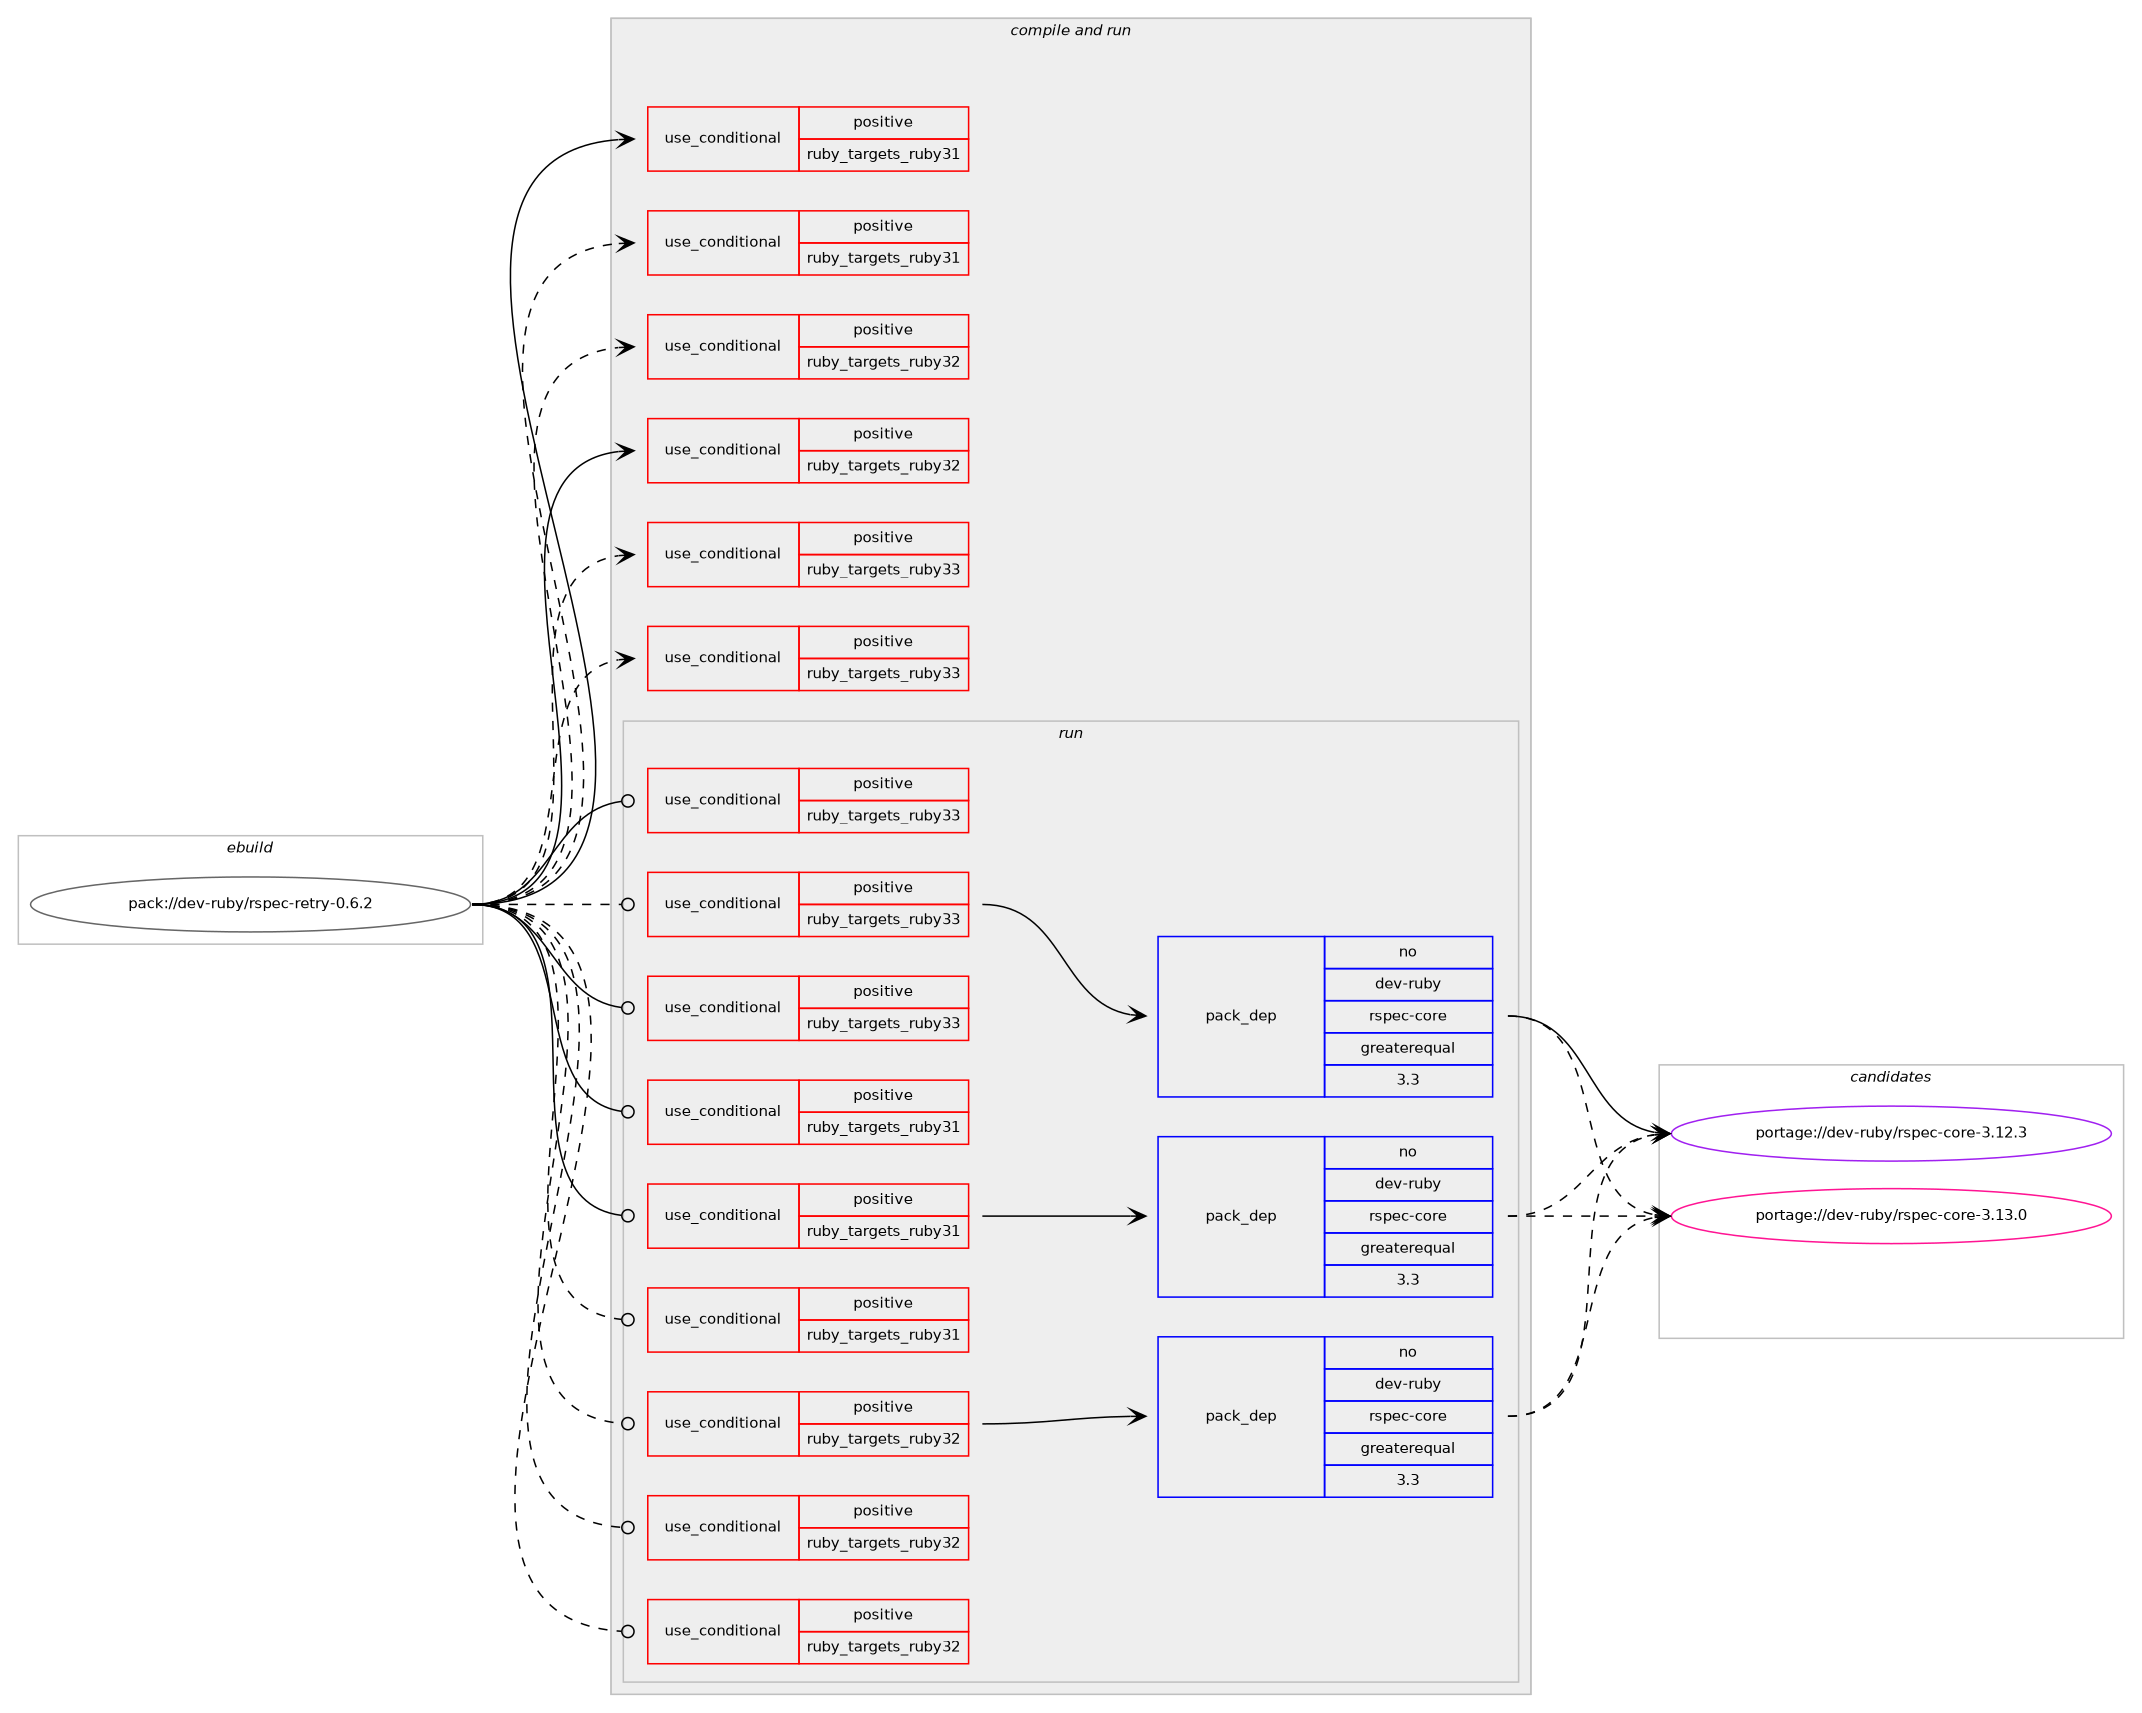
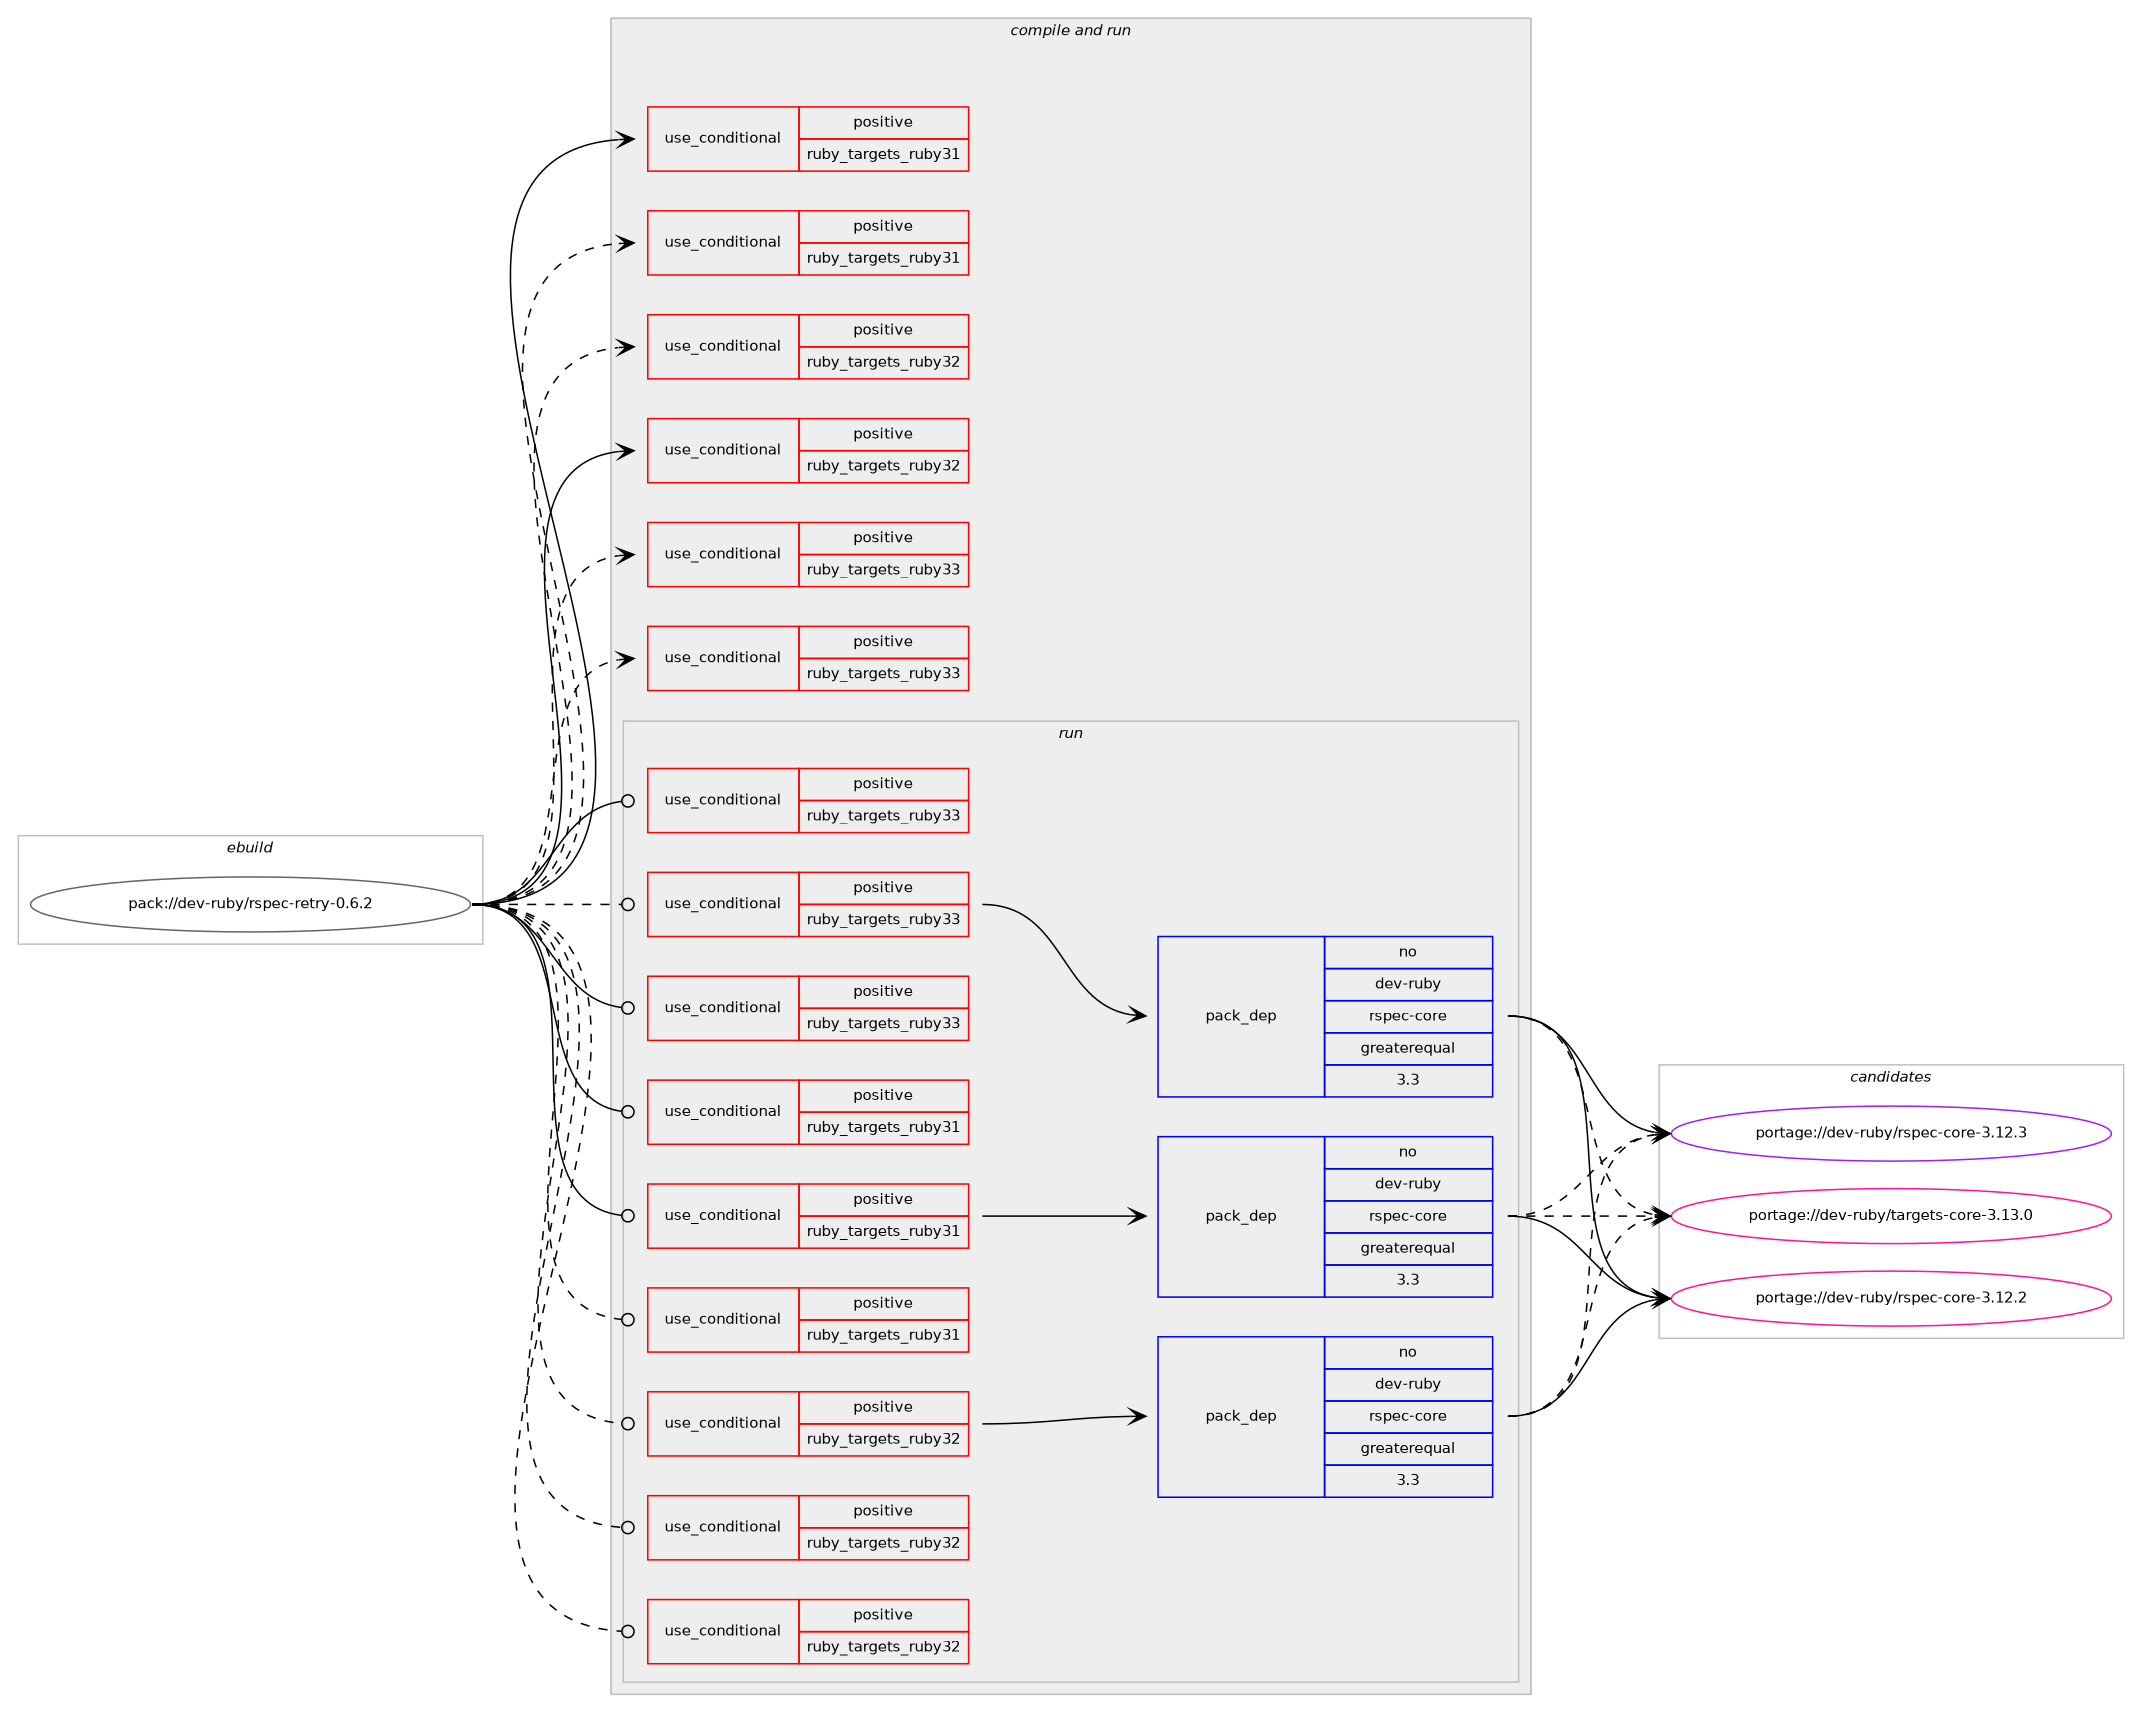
  digraph {
    compound=true
    concentrate=true
    fontname=Helvetica
    fontsize=10
    newrank=true
    rankdir=LR
    ranksep=1.5
    node [color=red fontname=Helvetica fontsize=10 shape=none]
    edge [arrowhead=vee headport=w style=dashed tailport=e weight=20]
    n1 [color=gray40 label="pack://dev-ruby/rspec-retry-0.6.2" width=4 shape=""]
    n2 [label=<<TABLE BORDER="0" CELLBORDER="1" CELLSPACING="0" CELLPADDING="4"><TR><TD ROWSPAN="3" CELLPADDING="10">use_conditional</TD></TR><TR><TD>positive</TD></TR><TR><TD>ruby_targets_ruby31</TD></TR></TABLE>>]
    n3 [label=<<TABLE BORDER="0" CELLBORDER="1" CELLSPACING="0" CELLPADDING="4"><TR><TD ROWSPAN="3" CELLPADDING="10">use_conditional</TD></TR><TR><TD>positive</TD></TR><TR><TD>ruby_targets_ruby31</TD></TR></TABLE>>]
    n4 [label=<<TABLE BORDER="0" CELLBORDER="1" CELLSPACING="0" CELLPADDING="4"><TR><TD ROWSPAN="3" CELLPADDING="10">use_conditional</TD></TR><TR><TD>positive</TD></TR><TR><TD>ruby_targets_ruby32</TD></TR></TABLE>>]
    n5 [label=<<TABLE BORDER="0" CELLBORDER="1" CELLSPACING="0" CELLPADDING="4"><TR><TD ROWSPAN="3" CELLPADDING="10">use_conditional</TD></TR><TR><TD>positive</TD></TR><TR><TD>ruby_targets_ruby32</TD></TR></TABLE>>]
    n6 [label=<<TABLE BORDER="0" CELLBORDER="1" CELLSPACING="0" CELLPADDING="4"><TR><TD ROWSPAN="3" CELLPADDING="10">use_conditional</TD></TR><TR><TD>positive</TD></TR><TR><TD>ruby_targets_ruby33</TD></TR></TABLE>>]
    n7 [label=<<TABLE BORDER="0" CELLBORDER="1" CELLSPACING="0" CELLPADDING="4"><TR><TD ROWSPAN="3" CELLPADDING="10">use_conditional</TD></TR><TR><TD>positive</TD></TR><TR><TD>ruby_targets_ruby33</TD></TR></TABLE>>]
    n8 [label=<<TABLE BORDER="0" CELLBORDER="1" CELLSPACING="0" CELLPADDING="4"><TR><TD ROWSPAN="3" CELLPADDING="10">use_conditional</TD></TR><TR><TD>positive</TD></TR><TR><TD>ruby_targets_ruby31</TD></TR></TABLE>>]
    n9 [color=blue label=<<TABLE BORDER="0" CELLBORDER="1" CELLSPACING="0" CELLPADDING="4" WIDTH="220"><TR><TD ROWSPAN="6" CELLPADDING="30">pack_dep</TD></TR><TR><TD WIDTH="110">no</TD></TR><TR><TD>dev-ruby</TD></TR><TR><TD>rspec-core</TD></TR><TR><TD>greaterequal</TD></TR><TR><TD>3.3</TD></TR></TABLE>>]
    n10 [label=<<TABLE BORDER="0" CELLBORDER="1" CELLSPACING="0" CELLPADDING="4"><TR><TD ROWSPAN="3" CELLPADDING="10">use_conditional</TD></TR><TR><TD>positive</TD></TR><TR><TD>ruby_targets_ruby31</TD></TR></TABLE>>]
    n11 [label=<<TABLE BORDER="0" CELLBORDER="1" CELLSPACING="0" CELLPADDING="4"><TR><TD ROWSPAN="3" CELLPADDING="10">use_conditional</TD></TR><TR><TD>positive</TD></TR><TR><TD>ruby_targets_ruby31</TD></TR></TABLE>>]
    n12 [color=blue label=<<TABLE BORDER="0" CELLBORDER="1" CELLSPACING="0" CELLPADDING="4" WIDTH="220"><TR><TD ROWSPAN="6" CELLPADDING="30">pack_dep</TD></TR><TR><TD WIDTH="110">no</TD></TR><TR><TD>dev-ruby</TD></TR><TR><TD>rspec-core</TD></TR><TR><TD>greaterequal</TD></TR><TR><TD>3.3</TD></TR></TABLE>>]
    n13 [label=<<TABLE BORDER="0" CELLBORDER="1" CELLSPACING="0" CELLPADDING="4"><TR><TD ROWSPAN="3" CELLPADDING="10">use_conditional</TD></TR><TR><TD>positive</TD></TR><TR><TD>ruby_targets_ruby32</TD></TR></TABLE>>]
    n14 [label=<<TABLE BORDER="0" CELLBORDER="1" CELLSPACING="0" CELLPADDING="4"><TR><TD ROWSPAN="3" CELLPADDING="10">use_conditional</TD></TR><TR><TD>positive</TD></TR><TR><TD>ruby_targets_ruby32</TD></TR></TABLE>>]
    n15 [label=<<TABLE BORDER="0" CELLBORDER="1" CELLSPACING="0" CELLPADDING="4"><TR><TD ROWSPAN="3" CELLPADDING="10">use_conditional</TD></TR><TR><TD>positive</TD></TR><TR><TD>ruby_targets_ruby32</TD></TR></TABLE>>]
    n16 [label=<<TABLE BORDER="0" CELLBORDER="1" CELLSPACING="0" CELLPADDING="4"><TR><TD ROWSPAN="3" CELLPADDING="10">use_conditional</TD></TR><TR><TD>positive</TD></TR><TR><TD>ruby_targets_ruby33</TD></TR></TABLE>>]
    n17 [color=blue label=<<TABLE BORDER="0" CELLBORDER="1" CELLSPACING="0" CELLPADDING="4" WIDTH="220"><TR><TD ROWSPAN="6" CELLPADDING="30">pack_dep</TD></TR><TR><TD WIDTH="110">no</TD></TR><TR><TD>dev-ruby</TD></TR><TR><TD>rspec-core</TD></TR><TR><TD>greaterequal</TD></TR><TR><TD>3.3</TD></TR></TABLE>>]
    n18 [label=<<TABLE BORDER="0" CELLBORDER="1" CELLSPACING="0" CELLPADDING="4"><TR><TD ROWSPAN="3" CELLPADDING="10">use_conditional</TD></TR><TR><TD>positive</TD></TR><TR><TD>ruby_targets_ruby33</TD></TR></TABLE>>]
    n19 [label=<<TABLE BORDER="0" CELLBORDER="1" CELLSPACING="0" CELLPADDING="4"><TR><TD ROWSPAN="3" CELLPADDING="10">use_conditional</TD></TR><TR><TD>positive</TD></TR><TR><TD>ruby_targets_ruby33</TD></TR></TABLE>>]
+   n20 [color=deeppink label="portage://dev-ruby/rspec-core-3.12.2" width=4 shape=""]
    n21 [color=purple label="portage://dev-ruby/rspec-core-3.12.3" width=4 shape=""]
-   n22 [color=deeppink label="portage://dev-ruby/rspec-core-3.13.0" width=4 shape=""]
+   n22 [color=deeppink label="portage://dev-ruby/targets-core-3.13.0" width=4 shape=""]
    subgraph cluster_1 {
      color=gray
      label=<<i>ebuild</i>>
      rank=same
      n1
    }
    subgraph cluster_2 {
      color=gray
      label=<<i>dependencies</i>>
      subgraph cluster_3 {
        color=gray
        fillcolor="#eeeeee"
        label=<<i>compile</i>>
        style=filled
        subgraph sub_4 {
          color=gray
          fillcolor="#eeeeee"
          label=<<i>compile</i>>
          style=filled
          n2
        }
        subgraph sub_5 {
          color=gray
          fillcolor="#eeeeee"
          label=<<i>compile</i>>
          style=filled
          n3
        }
        subgraph sub_6 {
          color=gray
          fillcolor="#eeeeee"
          label=<<i>compile</i>>
          style=filled
          n4
        }
        subgraph sub_7 {
          color=gray
          fillcolor="#eeeeee"
          label=<<i>compile</i>>
          style=filled
          n5
        }
        subgraph sub_8 {
          color=gray
          fillcolor="#eeeeee"
          label=<<i>compile</i>>
          style=filled
          n6
        }
        subgraph sub_9 {
          color=gray
          fillcolor="#eeeeee"
          label=<<i>compile</i>>
          style=filled
          n7
        }
      }
      subgraph cluster_10 {
        color=gray
        fillcolor="#eeeeee"
        label=<<i>compile and run</i>>
        style=filled
      }
      subgraph cluster_11 {
        color=gray
        fillcolor="#eeeeee"
        label=<<i>run</i>>
        style=filled
        subgraph sub_12 {
          color=gray
          fillcolor="#eeeeee"
          label=<<i>run</i>>
          style=filled
          n8
        }
        subgraph sub_13 {
          color=gray
          fillcolor="#eeeeee"
          label=<<i>run</i>>
          style=filled
          n10
          subgraph sub_14 {
            color=gray
            fillcolor="#eeeeee"
            label=<<i>run</i>>
            style=filled
            n9
          }
        }
        subgraph sub_15 {
          color=gray
          fillcolor="#eeeeee"
          label=<<i>run</i>>
          style=filled
          n11
        }
        subgraph sub_16 {
          color=gray
          fillcolor="#eeeeee"
          label=<<i>run</i>>
          style=filled
          n13
          subgraph sub_17 {
            color=gray
            fillcolor="#eeeeee"
            label=<<i>run</i>>
            style=filled
            n12
          }
        }
        subgraph sub_18 {
          color=gray
          fillcolor="#eeeeee"
          label=<<i>run</i>>
          style=filled
          n14
        }
        subgraph sub_19 {
          color=gray
          fillcolor="#eeeeee"
          label=<<i>run</i>>
          style=filled
          n15
        }
        subgraph sub_20 {
          color=gray
          fillcolor="#eeeeee"
          label=<<i>run</i>>
          style=filled
          n16
        }
        subgraph sub_21 {
          color=gray
          fillcolor="#eeeeee"
          label=<<i>run</i>>
          style=filled
          n18
          subgraph sub_22 {
            color=gray
            fillcolor="#eeeeee"
            label=<<i>run</i>>
            style=filled
            n17
          }
        }
        subgraph sub_23 {
          color=gray
          fillcolor="#eeeeee"
          label=<<i>run</i>>
          style=filled
          n19
        }
      }
    }
    subgraph cluster_24 {
      color=gray
      label=<<i>candidates</i>>
      rank=same
      subgraph sub_25 {
        color=black
        label=<<i>candidates</i>>
        nodesep=1
        rank=same
+       n20
        n21
        n22
      }
      subgraph sub_26 {
        color=black
        label=<<i>candidates</i>>
        nodesep=1
        rank=same
+       n20
        n21
        n22
      }
      subgraph sub_27 {
        color=black
        label=<<i>candidates</i>>
        nodesep=1
        rank=same
+       n20
        n21
        n22
      }
    }
    n1 -> n2 [style=solid]
    n1 -> n3
    n1 -> n4
    n1 -> n5 [style=solid]
    n1 -> n6
    n1 -> n7
    n1 -> n8 [arrowhead=odot style=solid]
    n1 -> n10 [arrowhead=odot style=solid]
    n1 -> n11 [arrowhead=odot]
    n1 -> n13 [arrowhead=odot]
    n1 -> n14 [arrowhead=odot]
    n1 -> n15 [arrowhead=odot]
    n1 -> n16 [arrowhead=odot style=solid]
    n1 -> n18 [arrowhead=odot]
    n1 -> n19 [arrowhead=odot style=solid]
+   n9 -> n20 [style=solid weight=100]
    n9 -> n21 [weight=100]
    n9 -> n22 [weight=100]
    n10 -> n9 [style=solid]
+   n12 -> n20 [style=solid weight=100]
    n12 -> n21 [weight=100]
    n12 -> n22 [weight=100]
    n13 -> n12 [style=solid]
+   n17 -> n20 [style=solid weight=100]
    n17 -> n21 [style=solid weight=100]
    n17 -> n22 [weight=100]
    n18 -> n17 [style=solid]
  }
